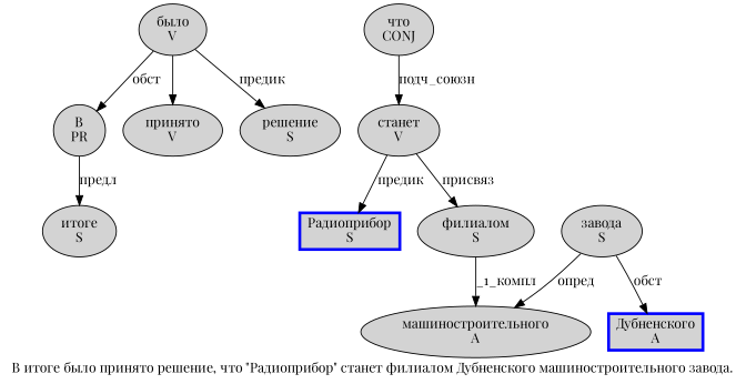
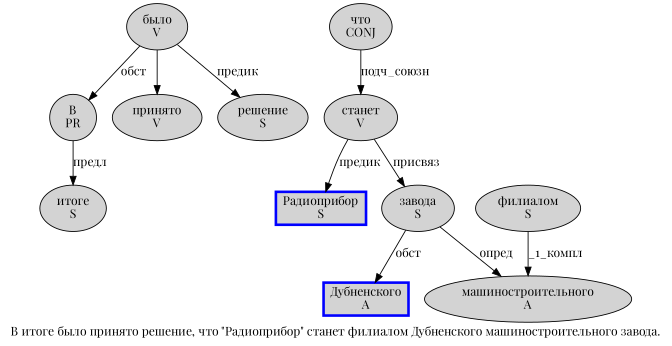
  digraph {
    fontname="Playfair Display"
    label="В итоге было принято решение, что \"Радиоприбор\" станет филиалом Дубненского машиностроительного завода."
    node [fillcolor=lightgray fontname="Playfair Display" penwidth=1 shape=ellipse style=filled]
    edge [fontname="Playfair Display"]
    n1 [label="В\nPR"]
    n2 [label="итоге\nS"]
    n3 [label="было\nV"]
    n4 [label="принято\nV"]
    n5 [label="решение\nS"]
    n6 [label="что\nCONJ"]
    n7 [label="станет\nV"]
    n8 [color=blue label="Радиоприбор\nS" penwidth=3 shape=box]
    n9 [label="филиалом\nS"]
    n10 [label="машиностроительного\nA"]
    n11 [label="завода\nS"]
    n12 [color=blue label="Дубненского\nA" penwidth=3 shape=box]
    n1 -> n2 [label="предл"]
    n3 -> n1 [label="обст"]
    n3 -> n4
    n3 -> n5 [label="предик"]
    n6 -> n7 [label="подч_союзн"]
    n7 -> n8 [label="предик"]
-   n7 -> n9 [label="присвяз"]
+   n7 -> n11 [label="присвяз"]
    n9 -> n10 [label="_1_компл"]
    n11 -> n10 [label="опред"]
    n11 -> n12 [label="обст"]
  }
